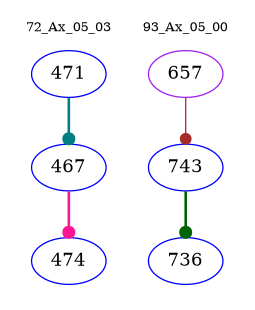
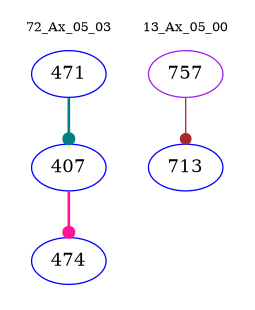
  digraph {
    node [color=blue]
    edge [arrowhead=dot style=bold]
    n1 [label=471]
-   n2 [label=467]
+   n2 [label=407]
    n3 [label=474]
-   n4 [color=purple label=657]
-   n5 [label=743]
-   n6 [label=736]
+   n4 [color=purple label=757]
+   n5 [label=713]
    subgraph cluster_1 {
      color=white
      fontsize=10
      label="72_Ax_05_03"
      n1
      n2
      n3
    }
    subgraph cluster_2 {
      color=white
      fontsize=10
-     label="93_Ax_05_00"
+     label="13_Ax_05_00"
      n4
      n5
-     n6
    }
    n1 -> n2 [color=teal]
    n2 -> n3 [color=deeppink]
    n4 -> n5 [color=brown style=solid]
-   n5 -> n6 [color=darkgreen]
  }
